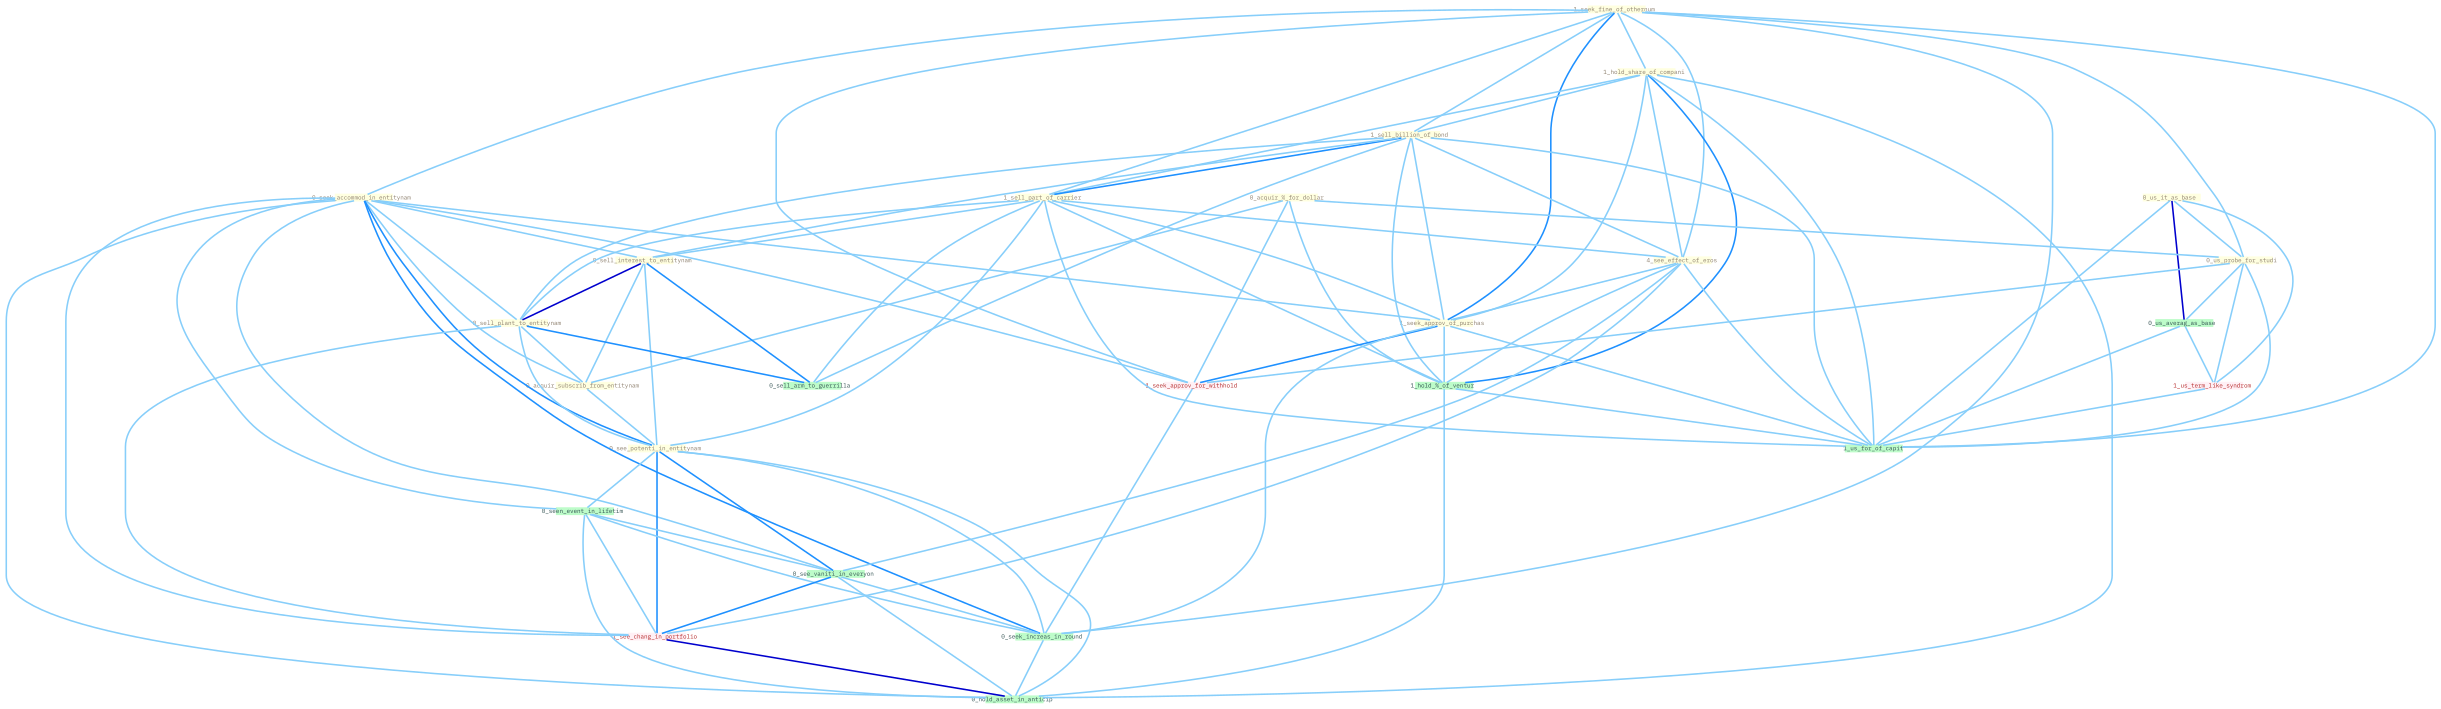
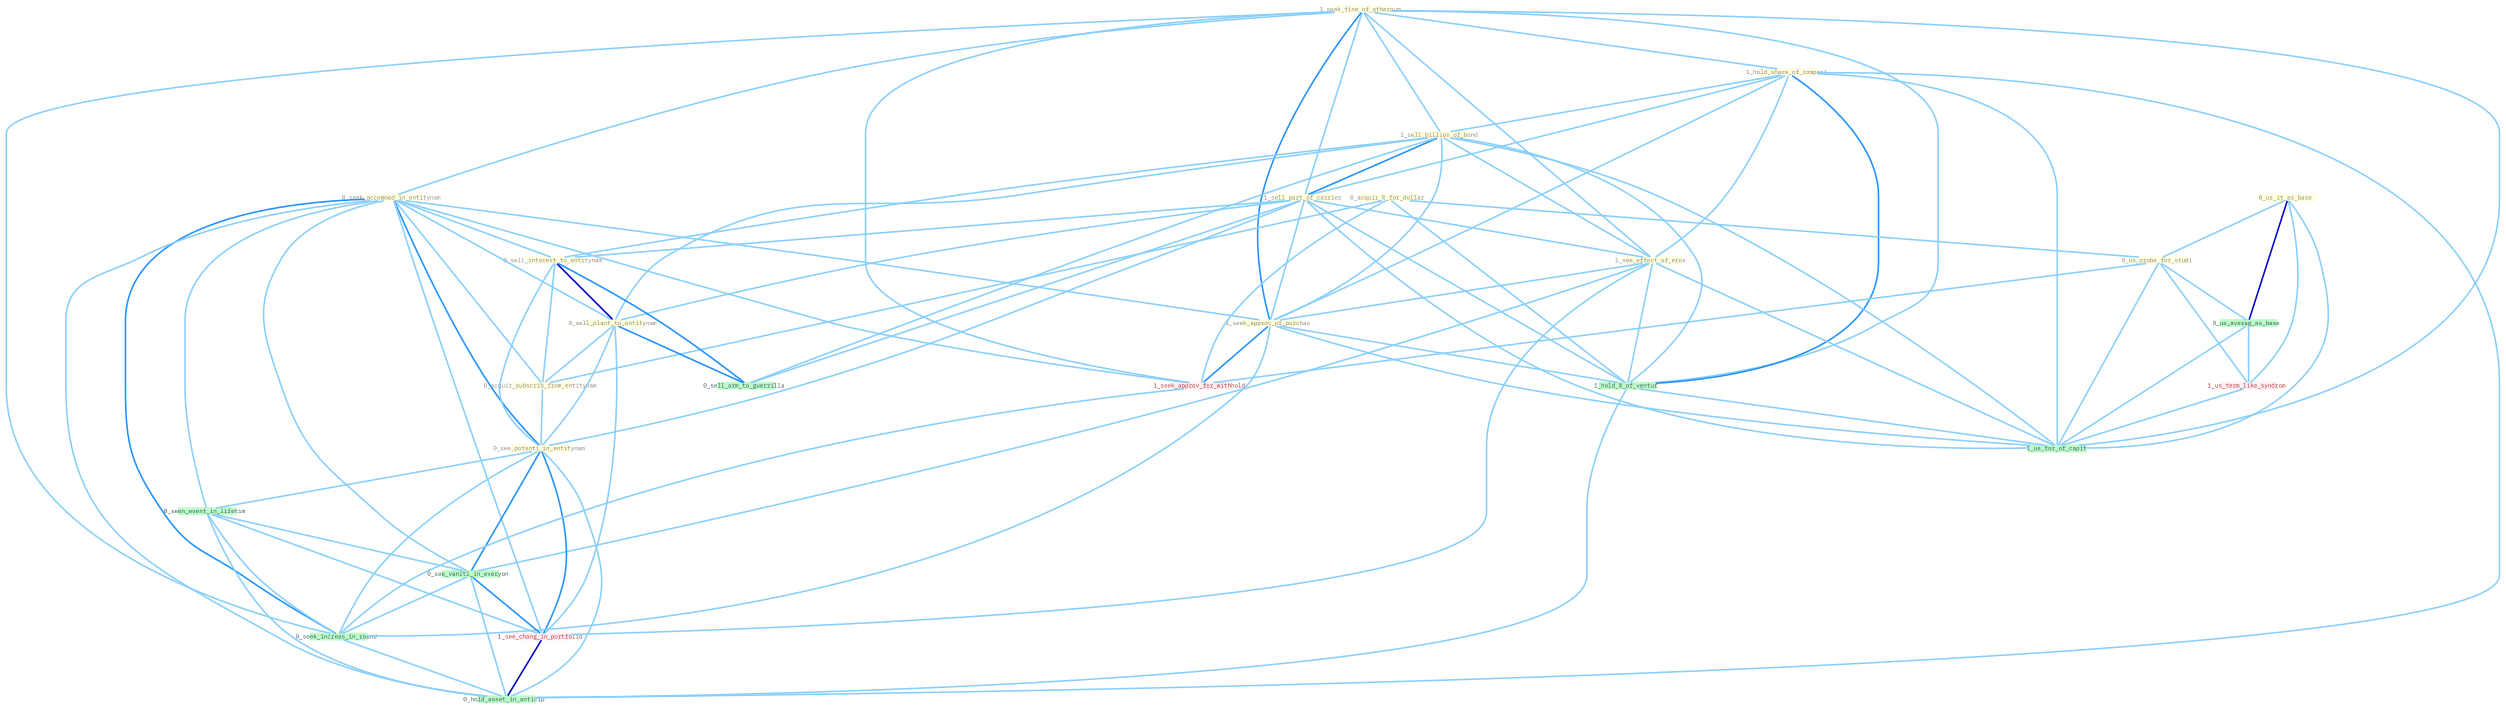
  graph {
    fontname="IBM Plex Mono"
    node [color="#ffffe0" fixedsize=true fontcolor="#8b7d6b" fontname="IBM Plex Mono" fontsize=4 shape=polygon style=filled]
    edge [color="#87cefa" fontname="IBM Plex Mono" w=1]
    "1_seek_fine_of_othernum " [height=.06 width=.5]
    "0_seek_accommod_in_entitynam " [height=.06 width=.5]
    "1_hold_share_of_compani " [height=.06 width=.5]
    "0_us_it_as_base " [height=.06 width=.5]
    "1_sell_billion_of_bond " [height=.06 width=.5]
    "0_acquir_%_for_dollar " [height=.06 width=.5]
    "1_sell_part_of_carrier " [height=.06 width=.5]
    "0_sell_interest_to_entitynam " [height=.06 width=.5]
    "0_sell_plant_to_entitynam " [height=.06 width=.5]
    "0_us_probe_for_studi " [height=.06 width=.5]
    "0_acquir_subscrib_from_entitynam " [height=.06 width=.5]
-   "1_see_effect_of_eros " [height=.06 width=.5 label="4_see_effect_of_eros"]
+   "1_see_effect_of_eros " [height=.06 width=.5]
    "0_see_potenti_in_entitynam " [height=.06 width=.5]
    "1_seek_approv_of_purchas " [height=.06 width=.5]
    "1_us_term_like_syndrom " [color="#fff0f5" fontcolor="#b22222" height=.06 width=.5]
    "1_seek_approv_for_withhold " [color="#fff0f5" fontcolor="#b22222" height=.06 width=.5]
    "1_see_chang_in_portfolio " [color="#fff0f5" fontcolor="#b22222" height=.06 width=.5]
    "1_hold_%_of_ventur " [color="#BDFCC9" fontcolor="#2f4f4f" height=.06 width=.5]
    "0_seek_increas_in_round " [color="#BDFCC9" fontcolor="#2f4f4f" height=.06 width=.5]
    n20 [color="#BDFCC9" fontcolor="#2f4f4f" height=.06 label="1_us_for_of_capit" width=.5]
    "0_seen_event_in_lifetim " [color="#BDFCC9" fontcolor="#2f4f4f" height=.06 width=.5]
    "0_see_vaniti_in_everyon " [color="#BDFCC9" fontcolor="#2f4f4f" height=.06 width=.5]
    "0_hold_asset_in_anticip " [color="#BDFCC9" fontcolor="#2f4f4f" height=.06 width=.5]
    "0_us_averag_as_base " [color="#BDFCC9" fontcolor="#2f4f4f" height=.06 width=.5]
    "0_sell_arm_to_guerrilla " [color="#BDFCC9" fontcolor="#2f4f4f" height=.06 width=.5]
    subgraph sub_1 {
      "1_seek_fine_of_othernum "
      "0_seek_accommod_in_entitynam "
      "1_hold_share_of_compani "
      "0_us_it_as_base "
      "1_sell_billion_of_bond "
      "0_acquir_%_for_dollar "
      "1_sell_part_of_carrier "
      "0_sell_interest_to_entitynam "
      "0_sell_plant_to_entitynam "
      "0_us_probe_for_studi "
      "0_acquir_subscrib_from_entitynam "
      "1_see_effect_of_eros "
      "0_see_potenti_in_entitynam "
      "1_seek_approv_of_purchas "
    }
    subgraph sub_2 {
      "1_us_term_like_syndrom "
      "1_seek_approv_for_withhold "
      "1_see_chang_in_portfolio "
    }
    "1_seek_fine_of_othernum " -- "0_seek_accommod_in_entitynam "
    "1_seek_fine_of_othernum " -- "1_hold_share_of_compani "
    "1_seek_fine_of_othernum " -- "1_sell_billion_of_bond "
    "1_seek_fine_of_othernum " -- "1_sell_part_of_carrier "
    "1_seek_fine_of_othernum " -- "1_see_effect_of_eros "
    "1_seek_fine_of_othernum " -- "1_seek_approv_of_purchas " [color="#1e90ff" w=2]
    "1_seek_fine_of_othernum " -- "1_seek_approv_for_withhold "
-   "1_seek_fine_of_othernum " -- "0_us_probe_for_studi "
+   "1_seek_fine_of_othernum " -- "1_hold_%_of_ventur "
    "1_seek_fine_of_othernum " -- "0_seek_increas_in_round "
    "1_seek_fine_of_othernum " -- n20
    "0_seek_accommod_in_entitynam " -- "0_sell_interest_to_entitynam "
    "0_seek_accommod_in_entitynam " -- "0_sell_plant_to_entitynam "
    "0_seek_accommod_in_entitynam " -- "0_acquir_subscrib_from_entitynam "
    "0_seek_accommod_in_entitynam " -- "0_see_potenti_in_entitynam " [color="#1e90ff" w=2]
    "0_seek_accommod_in_entitynam " -- "1_seek_approv_of_purchas "
    "0_seek_accommod_in_entitynam " -- "1_seek_approv_for_withhold "
    "0_seek_accommod_in_entitynam " -- "1_see_chang_in_portfolio "
    "0_seek_accommod_in_entitynam " -- "0_seek_increas_in_round " [color="#1e90ff" w=2]
    "0_seek_accommod_in_entitynam " -- "0_seen_event_in_lifetim "
    "0_seek_accommod_in_entitynam " -- "0_see_vaniti_in_everyon "
    "0_seek_accommod_in_entitynam " -- "0_hold_asset_in_anticip "
    "1_hold_share_of_compani " -- "1_sell_billion_of_bond "
    "1_hold_share_of_compani " -- "1_sell_part_of_carrier "
    "1_hold_share_of_compani " -- "1_see_effect_of_eros "
    "1_hold_share_of_compani " -- "1_seek_approv_of_purchas "
    "1_hold_share_of_compani " -- "1_hold_%_of_ventur " [color="#1e90ff" w=2]
    "1_hold_share_of_compani " -- n20
    "1_hold_share_of_compani " -- "0_hold_asset_in_anticip "
    "0_us_it_as_base " -- "0_us_probe_for_studi "
    "0_us_it_as_base " -- "1_us_term_like_syndrom "
    "0_us_it_as_base " -- n20
    "0_us_it_as_base " -- "0_us_averag_as_base " [color="#0000cd" w=3]
    "1_sell_billion_of_bond " -- "1_sell_part_of_carrier " [color="#1e90ff" w=2]
    "1_sell_billion_of_bond " -- "0_sell_interest_to_entitynam "
    "1_sell_billion_of_bond " -- "0_sell_plant_to_entitynam "
    "1_sell_billion_of_bond " -- "1_see_effect_of_eros "
    "1_sell_billion_of_bond " -- "1_seek_approv_of_purchas "
    "1_sell_billion_of_bond " -- "1_hold_%_of_ventur "
    "1_sell_billion_of_bond " -- n20
    "1_sell_billion_of_bond " -- "0_sell_arm_to_guerrilla "
    "0_acquir_%_for_dollar " -- "0_us_probe_for_studi "
    "0_acquir_%_for_dollar " -- "0_acquir_subscrib_from_entitynam "
    "0_acquir_%_for_dollar " -- "1_seek_approv_for_withhold "
    "0_acquir_%_for_dollar " -- "1_hold_%_of_ventur "
    "1_sell_part_of_carrier " -- "0_sell_interest_to_entitynam "
    "1_sell_part_of_carrier " -- "0_sell_plant_to_entitynam "
    "1_sell_part_of_carrier " -- "1_see_effect_of_eros "
    "1_sell_part_of_carrier " -- "0_see_potenti_in_entitynam "
    "1_sell_part_of_carrier " -- "1_seek_approv_of_purchas "
    "1_sell_part_of_carrier " -- "1_hold_%_of_ventur "
    "1_sell_part_of_carrier " -- n20
    "1_sell_part_of_carrier " -- "0_sell_arm_to_guerrilla "
    "0_sell_interest_to_entitynam " -- "0_sell_plant_to_entitynam " [color="#0000cd" w=3]
    "0_sell_interest_to_entitynam " -- "0_acquir_subscrib_from_entitynam "
    "0_sell_interest_to_entitynam " -- "0_see_potenti_in_entitynam "
    "0_sell_interest_to_entitynam " -- "0_sell_arm_to_guerrilla " [color="#1e90ff" w=2]
    "0_sell_plant_to_entitynam " -- "0_acquir_subscrib_from_entitynam "
    "0_sell_plant_to_entitynam " -- "0_see_potenti_in_entitynam "
    "0_sell_plant_to_entitynam " -- "1_see_chang_in_portfolio "
    "0_sell_plant_to_entitynam " -- "0_sell_arm_to_guerrilla " [color="#1e90ff" w=2]
    "0_us_probe_for_studi " -- "1_us_term_like_syndrom "
    "0_us_probe_for_studi " -- "1_seek_approv_for_withhold "
    "0_us_probe_for_studi " -- n20
    "0_us_probe_for_studi " -- "0_us_averag_as_base "
    "0_acquir_subscrib_from_entitynam " -- "0_see_potenti_in_entitynam "
    "1_see_effect_of_eros " -- "1_seek_approv_of_purchas "
    "1_see_effect_of_eros " -- "1_see_chang_in_portfolio "
    "1_see_effect_of_eros " -- "1_hold_%_of_ventur "
    "1_see_effect_of_eros " -- n20
    "1_see_effect_of_eros " -- "0_see_vaniti_in_everyon "
    "0_see_potenti_in_entitynam " -- "1_see_chang_in_portfolio " [color="#1e90ff" w=2]
    "0_see_potenti_in_entitynam " -- "0_seek_increas_in_round "
    "0_see_potenti_in_entitynam " -- "0_seen_event_in_lifetim "
    "0_see_potenti_in_entitynam " -- "0_see_vaniti_in_everyon " [color="#1e90ff" w=2]
    "0_see_potenti_in_entitynam " -- "0_hold_asset_in_anticip "
    "1_seek_approv_of_purchas " -- "1_seek_approv_for_withhold " [color="#1e90ff" w=2]
    "1_seek_approv_of_purchas " -- "1_hold_%_of_ventur "
    "1_seek_approv_of_purchas " -- "0_seek_increas_in_round "
    "1_seek_approv_of_purchas " -- n20
    "1_us_term_like_syndrom " -- n20
    "1_seek_approv_for_withhold " -- "0_seek_increas_in_round "
    "1_see_chang_in_portfolio " -- "0_hold_asset_in_anticip " [color="#0000cd"]
    "1_hold_%_of_ventur " -- n20
    "1_hold_%_of_ventur " -- "0_hold_asset_in_anticip "
    "0_seek_increas_in_round " -- "0_hold_asset_in_anticip "
    "0_seen_event_in_lifetim " -- "1_see_chang_in_portfolio "
    "0_seen_event_in_lifetim " -- "0_seek_increas_in_round "
    "0_seen_event_in_lifetim " -- "0_see_vaniti_in_everyon "
    "0_seen_event_in_lifetim " -- "0_hold_asset_in_anticip "
    "0_see_vaniti_in_everyon " -- "1_see_chang_in_portfolio " [color="#1e90ff" w=2]
    "0_see_vaniti_in_everyon " -- "0_seek_increas_in_round "
    "0_see_vaniti_in_everyon " -- "0_hold_asset_in_anticip "
    "0_us_averag_as_base " -- "1_us_term_like_syndrom "
    "0_us_averag_as_base " -- n20
  }
